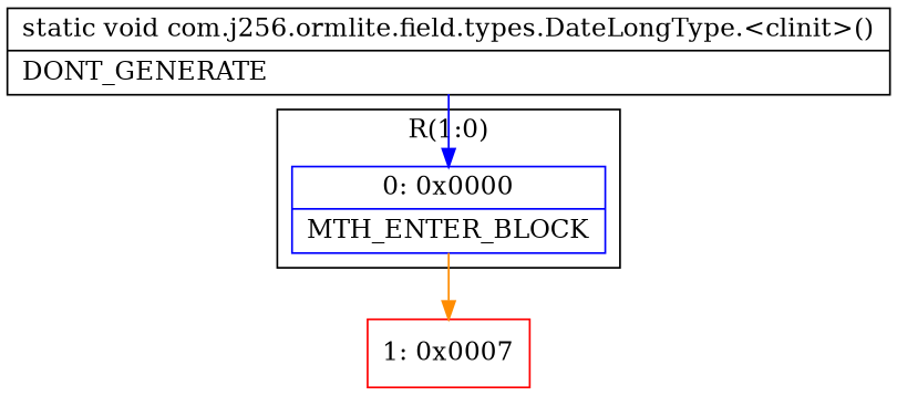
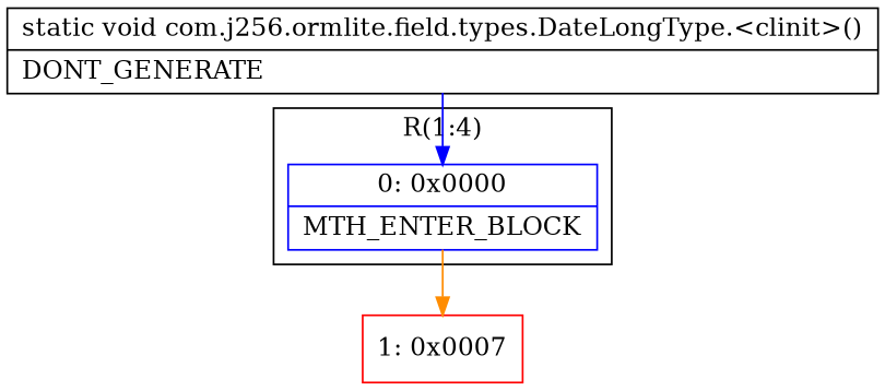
  digraph {
    node [shape=record]
    n1 [color=blue label="{0\:\ 0x0000|MTH_ENTER_BLOCK\l}"]
    n2 [color=red label="{1\:\ 0x0007}"]
    n3 [label="{static void com.j256.ormlite.field.types.DateLongType.\<clinit\>()  | DONT_GENERATE\l}"]
    subgraph cluster_1 {
-     label="R(1:0)"
+     label="R(1:4)"
      n1
    }
    n1 -> n2 [color=darkorange]
    n3 -> n1 [color=blue]
  }
